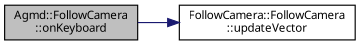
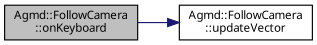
  digraph {
    rankdir=LR
    fontname="Noto Sans"
    node [color=black fontname="Noto Sans" fontsize=10 shape=record style=filled]
    n1 [fillcolor=grey75 fontcolor=black height=0.2 label="Agmd::FollowCamera\l::onKeyboard" width=0.4]
-   n2 [fillcolor=white height=0.2 label="FollowCamera::FollowCamera\l::updateVector" width=0.4]
+   n2 [fillcolor=white height=0.2 label="Agmd::FollowCamera\l::updateVector" width=0.4]
    n1 -> n2 [color=midnightblue fontname="Noto Sans" fontsize=10 labelfontname=Helvetica labelfontsize=10 style=solid]
  }
